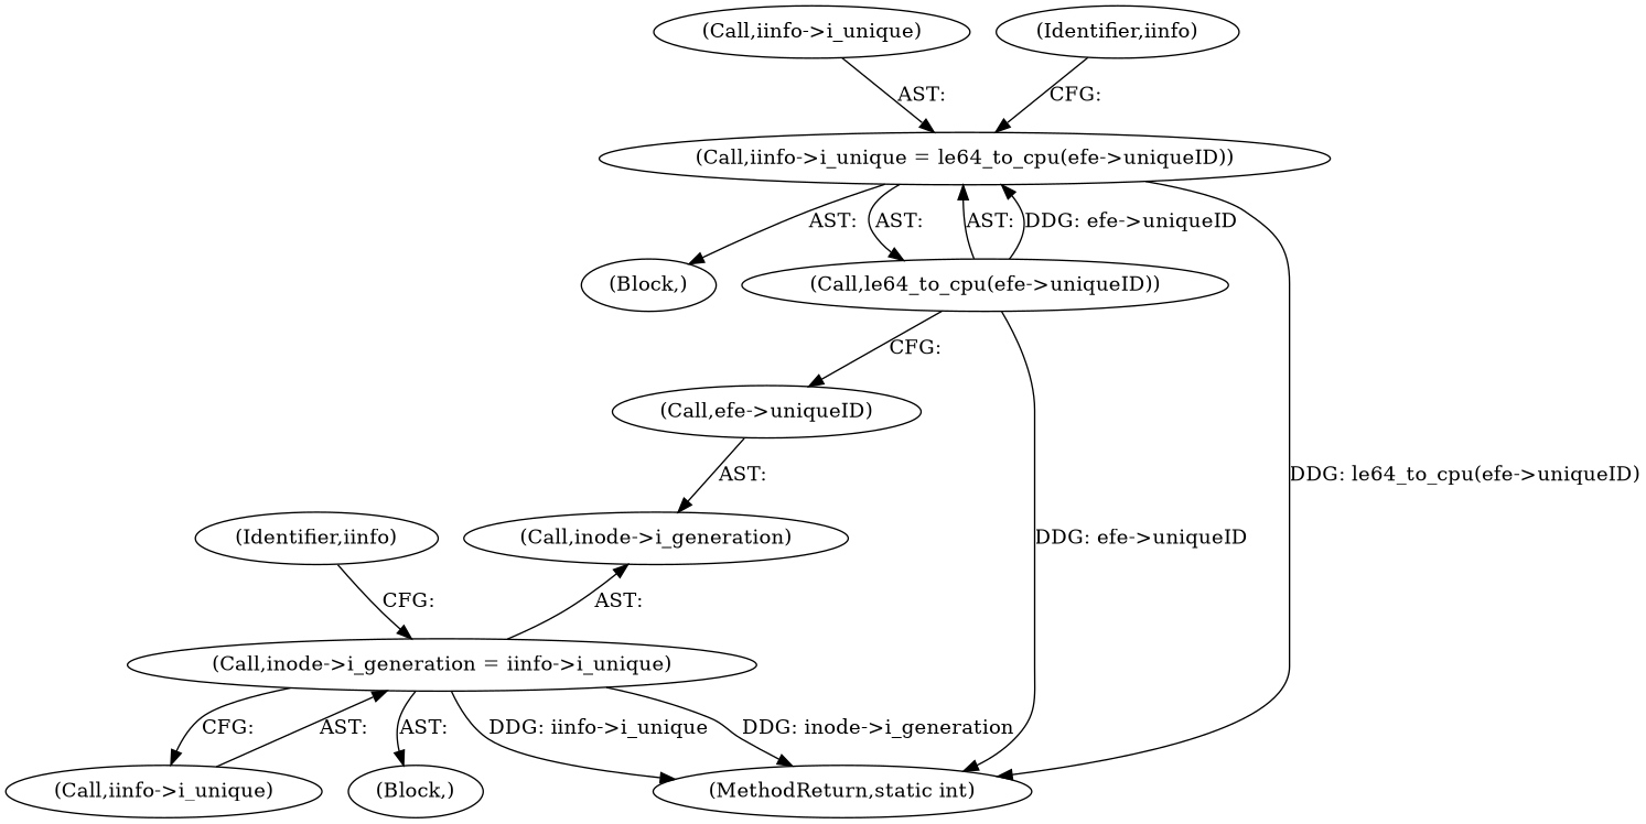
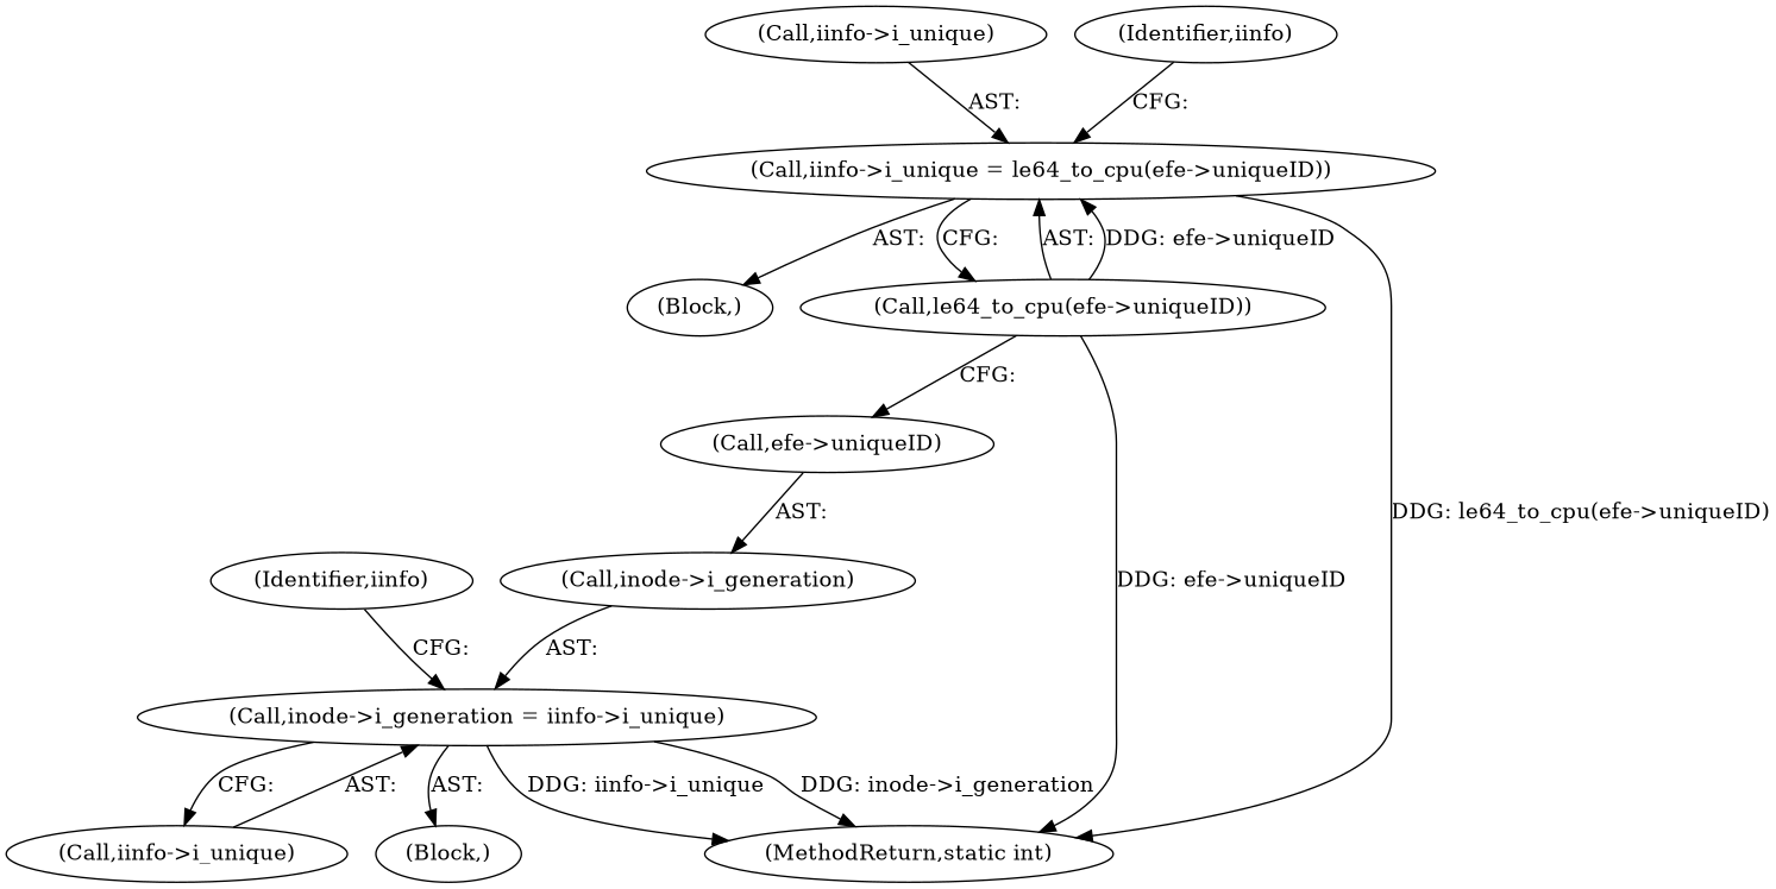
  digraph {
    n1 [label="(Call,iinfo->i_unique = le64_to_cpu(efe->uniqueID))"]
    n2 [label="(Call,le64_to_cpu(efe->uniqueID))"]
    n3 [label="(Block,)"]
    n4 [label="(MethodReturn,static int)"]
    n5 [label="(Call,efe->uniqueID)"]
    n6 [label="(Call,inode->i_generation = iinfo->i_unique)"]
    n7 [label="(Call,iinfo->i_unique)"]
    n8 [label="(Block,)"]
    n9 [label="(Call,inode->i_generation)"]
    n10 [label="(Call,iinfo->i_unique)"]
    n11 [label="(Identifier,iinfo)"]
    n12 [label="(Identifier,iinfo)"]
-   n1 -> n2 [label="AST: "]
+   n1 -> n2 [label="CFG: "]
    n1 -> n3 [label="AST: "]
    n1 -> n4 [label="DDG: le64_to_cpu(efe->uniqueID)"]
    n2 -> n1 [label="AST: "]
    n2 -> n1 [label="DDG: efe->uniqueID"]
    n2 -> n4 [label="DDG: efe->uniqueID"]
    n2 -> n5 [label="CFG: "]
    n5 -> n9 [label="AST: "]
    n6 -> n4 [label="DDG: iinfo->i_unique"]
    n6 -> n4 [label="DDG: inode->i_generation"]
    n6 -> n7 [label="CFG: "]
    n6 -> n8 [label="AST: "]
    n7 -> n6 [label="AST: "]
-   n6 -> n9 [label="AST: "]
+   n9 -> n6 [label="AST: "]
    n10 -> n1 [label="AST: "]
    n11 -> n6 [label="CFG: "]
    n12 -> n1 [label="CFG: "]
  }
